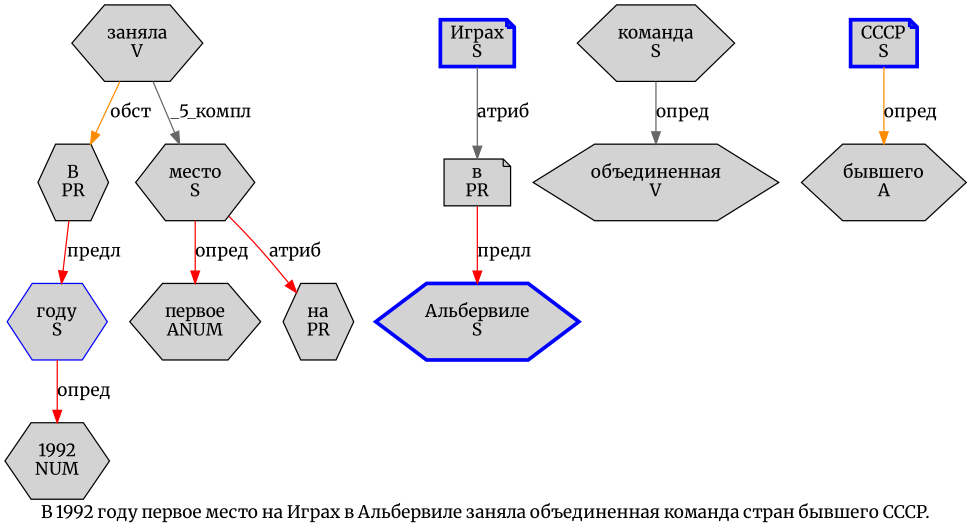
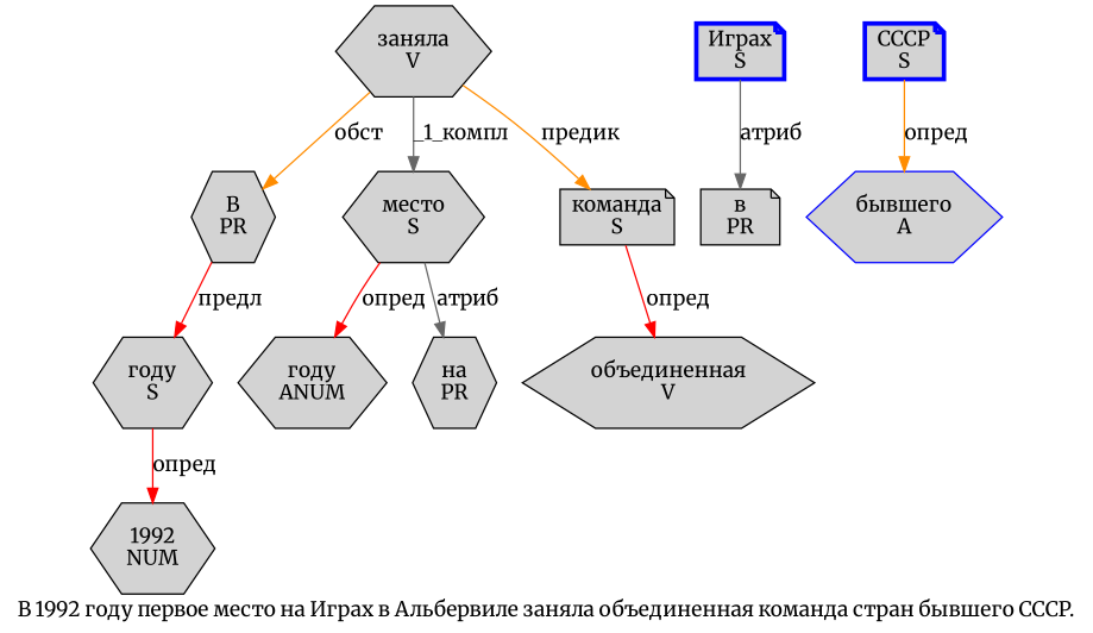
  digraph {
    fontname=Merriweather
    label="В 1992 году первое место на Играх в Альбервиле заняла объединенная команда стран бывшего СССР."
    node [fillcolor=lightgray fontname=Merriweather penwidth=1 shape=hexagon style=filled]
    edge [color=red fontname=Merriweather]
    n1 [label="В\nPR"]
-   n2 [label="году\nS" color=blue]
+   n2 [label="году\nS"]
    n3 [label="1992\nNUM"]
-   n4 [label="первое\nANUM"]
+   n4 [label="году\nANUM"]
    n5 [label="место\nS"]
    n6 [label="на\nPR"]
    n7 [color=blue label="Играх\nS" penwidth=3 shape=note]
    n8 [label="в\nPR" shape=note]
-   n9 [color=blue label="Альбервиле\nS" penwidth=3]
    n10 [label="заняла\nV"]
-   n11 [label="команда\nS"]
+   n11 [label="команда\nS" shape=note]
    n12 [label="объединенная\nV"]
    n13 [color=blue label="СССР\nS" penwidth=3 shape=note]
-   n14 [label="бывшего\nA"]
+   n14 [label="бывшего\nA" color=blue]
    n1 -> n2 [label="предл"]
    n2 -> n3 [label="опред"]
    n5 -> n4 [label="опред"]
-   n5 -> n6 [label="атриб"]
+   n5 -> n6 [color=gray40 label="атриб"]
    n7 -> n8 [color=gray40 label="атриб"]
-   n8 -> n9 [label="предл"]
    n10 -> n1 [color=darkorange label="обст"]
-   n10 -> n5 [color=gray40 label="_5_компл"]
-   n11 -> n12 [color=gray40 label="опред"]
+   n10 -> n5 [color=gray40 label="_1_компл"]
+   n10 -> n11 [color=darkorange label="предик"]
+   n11 -> n12 [label="опред"]
    n13 -> n14 [color=darkorange label="опред"]
  }
